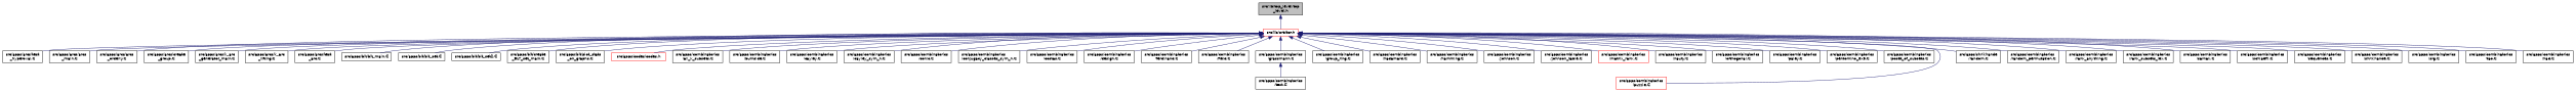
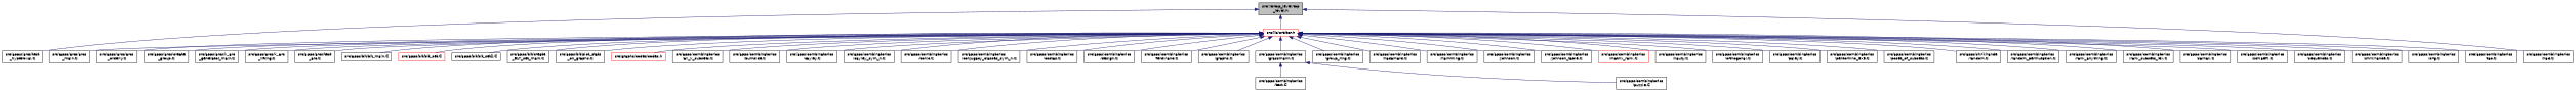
  digraph {
    node [color=black fillcolor=white fontname=Helvetica fontsize=10 shape=record style=filled]
    edge [color=midnightblue dir=back fontname=Helvetica fontsize=10 labelfontname=Helvetica labelfontsize=10 style=solid]
    n1 [fillcolor=grey75 fontcolor=black height=0.2 label="src/lib/top_level/top\l_level.h" width=0.4]
    n2 [color=red height=0.2 label="src/lib/orbiter.h" width=0.4]
    n3 [height=0.2 label="src/apps/arcs/arcs\l_main.C" width=0.4]
    n4 [height=0.2 label="src/apps/arcs/arcs\l_orderly.C" width=0.4]
    n5 [height=0.2 label="src/apps/arcs/create\l_group.C" width=0.4]
    n6 [height=0.2 label="src/apps/arcs/k_arc\l_generator_main.C" width=0.4]
    n7 [height=0.2 label="src/apps/arcs/k_arc\l_lifting.C" width=0.4]
    n8 [height=0.2 label="src/apps/arcs/test\l_arc.C" width=0.4]
    n9 [height=0.2 label="src/apps/arcs/test\l_hyperoval.C" width=0.4]
    n10 [height=0.2 label="src/apps/blt/blt_main.C" width=0.4]
-   n11 [height=0.2 label="src/apps/blt/blt_set.C" width=0.4]
+   n11 [color=red height=0.2 label="src/apps/blt/blt_set.C" width=0.4]
    n12 [height=0.2 label="src/apps/blt/blt_set2.C" width=0.4]
    n13 [height=0.2 label="src/apps/blt/create\l_BLT_set_main.C" width=0.4]
    n14 [height=0.2 label="src/apps/blt/plot_stats\l_on_graphs.C" width=0.4]
-   n15 [color=red height=0.2 label="src/apps/codes/codes.h" width=0.4]
+   n15 [color=red height=0.2 label="src/graphs/codes/codes.h" width=0.4]
    n16 [height=0.2 label="src/apps/combinatorics\l/all_k_subsets.C" width=0.4]
    n17 [height=0.2 label="src/apps/combinatorics\l/burnside.C" width=0.4]
    n18 [height=0.2 label="src/apps/combinatorics\l/cayley.C" width=0.4]
    n19 [height=0.2 label="src/apps/combinatorics\l/cayley_sym_n.C" width=0.4]
    n20 [height=0.2 label="src/apps/combinatorics\l/conic.C" width=0.4]
    n21 [height=0.2 label="src/apps/combinatorics\l/conjugacy_classes_sym_n.C" width=0.4]
    n22 [height=0.2 label="src/apps/combinatorics\l/costas.C" width=0.4]
    n23 [height=0.2 label="src/apps/combinatorics\l/design.C" width=0.4]
    n24 [height=0.2 label="src/apps/combinatorics\l/ferdinand.C" width=0.4]
-   n25 [height=0.2 label="src/apps/combinatorics\l/field.C" width=0.4]
+   n25 [height=0.2 label="src/apps/combinatorics\l/graphs.C" width=0.4]
    n26 [height=0.2 label="src/apps/combinatorics\l/grassmann.C" width=0.4]
    n27 [height=0.2 label="src/apps/combinatorics\l/group_ring.C" width=0.4]
    n28 [height=0.2 label="src/apps/combinatorics\l/had.C" width=0.4]
    n29 [height=0.2 label="src/apps/combinatorics\l/hadamard.C" width=0.4]
    n30 [height=0.2 label="src/apps/combinatorics\l/hamming.C" width=0.4]
    n31 [height=0.2 label="src/apps/combinatorics\l/johnson.C" width=0.4]
    n32 [height=0.2 label="src/apps/combinatorics\l/johnson_table.C" width=0.4]
    n33 [color=red height=0.2 label="src/apps/combinatorics\l/matrix_rank.C" width=0.4]
    n34 [height=0.2 label="src/apps/combinatorics\l/nauty.C" width=0.4]
    n35 [height=0.2 label="src/apps/combinatorics\l/orthogonal.C" width=0.4]
    n36 [height=0.2 label="src/apps/combinatorics\l/paley.C" width=0.4]
    n37 [height=0.2 label="src/apps/combinatorics\l/pentomino_5x5.C" width=0.4]
    n38 [height=0.2 label="src/apps/combinatorics\l/poset_of_subsets.C" width=0.4]
-   n39 [color=red height=0.2 label="src/apps/combinatorics\l/puzzle.C" width=0.4]
+   n39 [height=0.2 label="src/apps/combinatorics\l/puzzle.C" width=0.4]
    n40 [height=0.2 label="src/apps/shrikhande\l/random.C" width=0.4]
    n41 [height=0.2 label="src/apps/combinatorics\l/random_permutation.C" width=0.4]
    n42 [height=0.2 label="src/apps/combinatorics\l/rank_anything.C" width=0.4]
    n43 [height=0.2 label="src/apps/combinatorics\l/rank_subsets_lex.C" width=0.4]
    n44 [height=0.2 label="src/apps/combinatorics\l/sarnak.C" width=0.4]
    n45 [height=0.2 label="src/apps/combinatorics\l/schlaefli.C" width=0.4]
    n46 [height=0.2 label="src/apps/combinatorics\l/sequences.C" width=0.4]
    n47 [height=0.2 label="src/apps/combinatorics\l/shrikhande.C" width=0.4]
    n48 [height=0.2 label="src/apps/combinatorics\l/srg.C" width=0.4]
    n49 [height=0.2 label="src/apps/combinatorics\l/tao.C" width=0.4]
    n50 [height=0.2 label="src/apps/combinatorics\l/test.C" width=0.4]
    n1 -> n2
    n2 -> n3
    n2 -> n4
    n2 -> n5
    n2 -> n6
    n2 -> n7
    n2 -> n8
-   n2 -> n9
+   n1 -> n9
    n2 -> n10
    n2 -> n11
    n2 -> n12
    n2 -> n13
    n2 -> n14
    n2 -> n15
    n2 -> n16
    n2 -> n17
    n2 -> n18
    n2 -> n19
    n2 -> n20
    n2 -> n21
    n2 -> n22
    n2 -> n23
    n2 -> n24
    n2 -> n25
    n2 -> n26
    n2 -> n27
-   n2 -> n28
+   n1 -> n28
    n2 -> n29
    n2 -> n30
    n2 -> n31
    n2 -> n32
    n2 -> n33
    n2 -> n34
    n2 -> n35
    n2 -> n36
    n2 -> n37
    n2 -> n38
-   n2 -> n39
+   n26 -> n39
    n2 -> n40
    n2 -> n41
    n2 -> n42
    n2 -> n43
    n2 -> n44
    n2 -> n45
    n2 -> n46
    n2 -> n47
    n2 -> n48
    n2 -> n49
    n26 -> n50
  }
